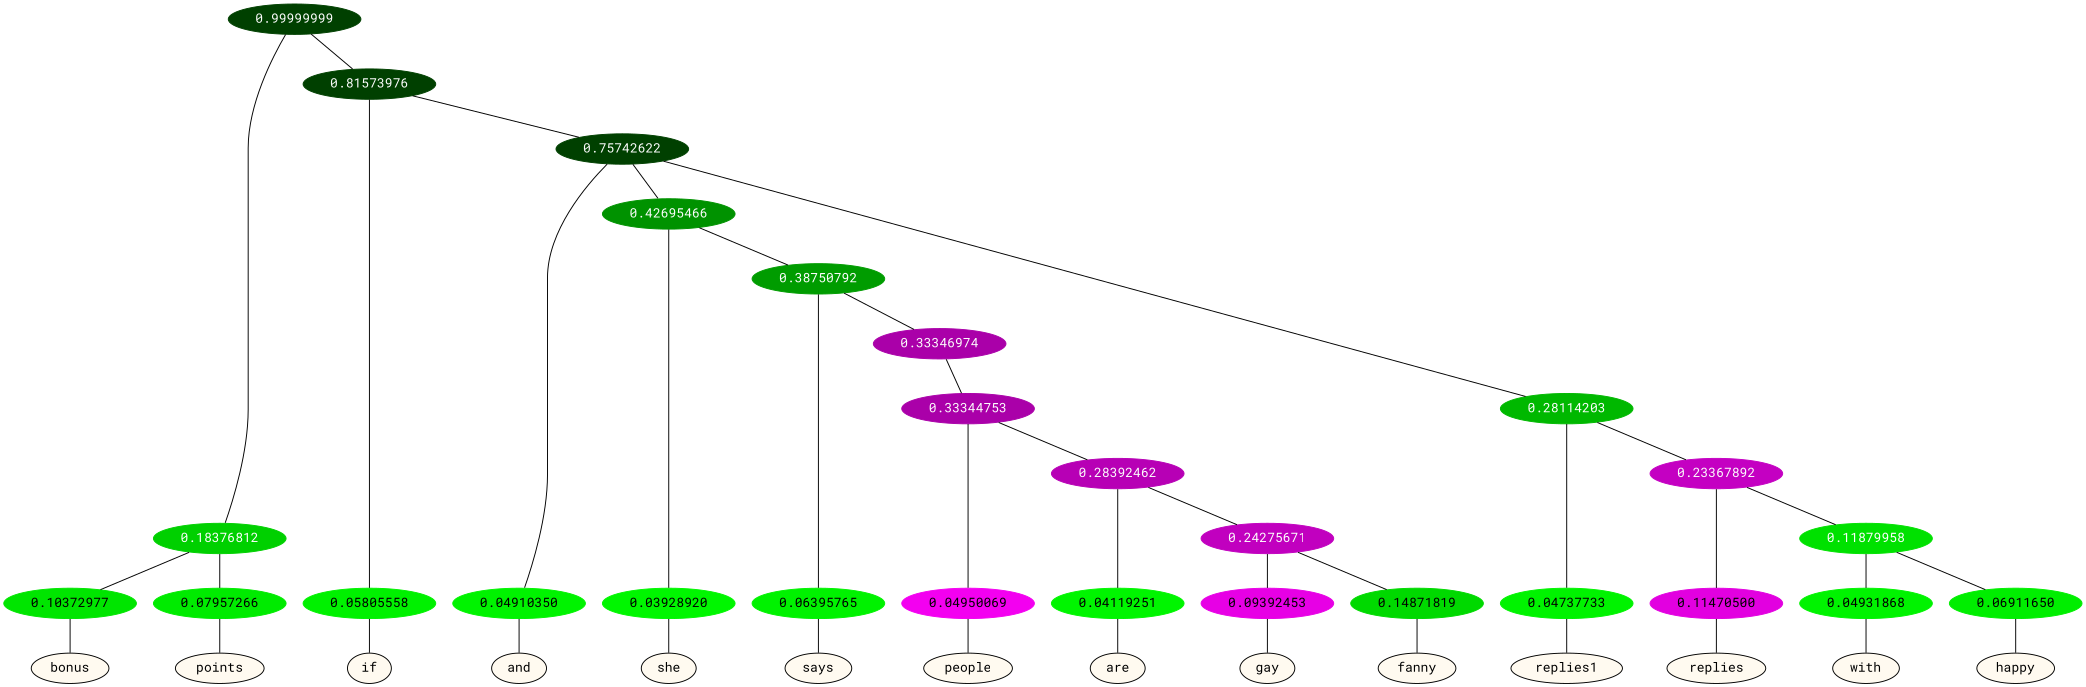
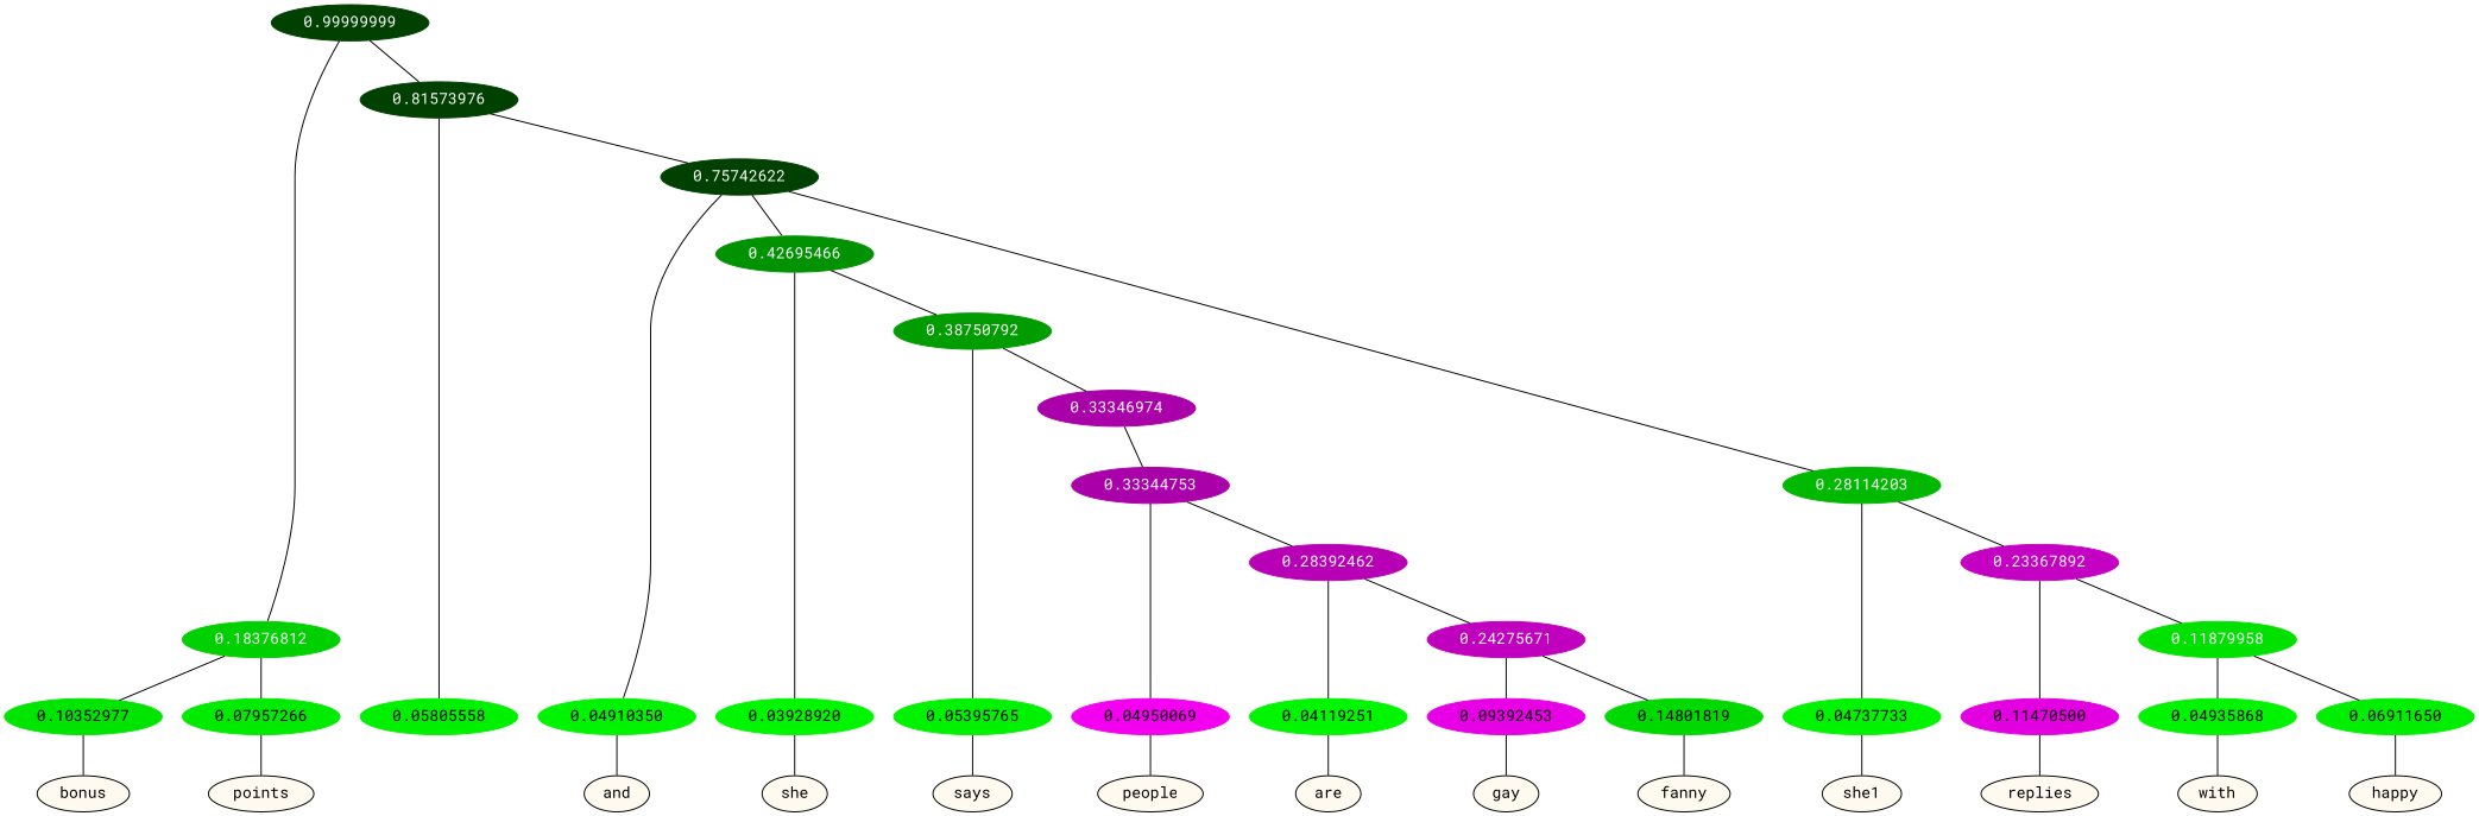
  graph {
    fontname="Roboto Mono"
    node [color=black fontname="Roboto Mono" format=png nodesep=0.001 ordering=out overlap_scaling=0.01 ranksep=0.001 style=filled]
    edge [fontname="Roboto Mono"]
    n1 [fillcolor=floralwhite height=0.15 label=bonus style="filled,solid" width=0.15]
    n2 [fillcolor=floralwhite height=0.15 label=points style="filled,solid" width=0.15]
-   n3 [fillcolor=floralwhite height=0.15 label=if style="filled,solid" width=0.15]
    n4 [fillcolor=floralwhite height=0.15 label=she style="filled,solid" width=0.15]
    n5 [fillcolor=floralwhite height=0.15 label=says style="filled,solid" width=0.15]
    n6 [fillcolor=floralwhite height=0.15 label=people style="filled,solid" width=0.15]
    n7 [fillcolor=floralwhite height=0.15 label=are style="filled,solid" width=0.15]
    n8 [fillcolor=floralwhite height=0.15 label=gay style="filled,solid" width=0.15]
    n9 [fillcolor=floralwhite height=0.15 label=fanny style="filled,solid" width=0.15]
    n10 [fillcolor=floralwhite height=0.15 label=and style="filled,solid" width=0.15]
-   n11 [fillcolor=floralwhite height=0.15 label=replies1 style="filled,solid" width=0.15]
+   n11 [fillcolor=floralwhite height=0.15 label=she1 style="filled,solid" width=0.15]
    n12 [fillcolor=floralwhite height=0.15 label=replies style="filled,solid" width=0.15]
    n13 [fillcolor=floralwhite height=0.15 label=with style="filled,solid" width=0.15]
    n14 [fillcolor=floralwhite height=0.15 label=happy style="filled,solid" width=0.15]
-   n15 [color="0.334 1.000 0.896" fontcolor=black height=0.15 label=0.10372977 width=0.15]
+   n15 [color="0.334 1.000 0.896" fontcolor=black height=0.15 label=0.10352977 width=0.15]
    n16 [color="0.334 1.000 0.920" fontcolor=black height=0.15 label=0.07957266 width=0.15]
    n17 [color="0.334 1.000 0.942" fontcolor=black height=0.15 label=0.05805558 width=0.15]
    n18 [color="0.334 1.000 0.961" fontcolor=black height=0.15 label=0.03928920 width=0.15]
-   n19 [color="0.334 1.000 0.946" fontcolor=black height=0.15 label=0.06395765 width=0.15]
+   n19 [color="0.334 1.000 0.946" fontcolor=black height=0.15 label=0.05395765 width=0.15]
    n20 [color="0.835 1.000 0.950" fontcolor=black height=0.15 label=0.04950069 width=0.15]
    n21 [color="0.334 1.000 0.959" fontcolor=black height=0.15 label=0.04119251 width=0.15]
    n22 [color="0.835 1.000 0.906" fontcolor=black height=0.15 label=0.09392453 width=0.15]
-   n23 [color="0.334 1.000 0.851" fontcolor=black height=0.15 label=0.14871819 width=0.15]
+   n23 [color="0.334 1.000 0.851" fontcolor=black height=0.15 label=0.14801819 width=0.15]
    n24 [color="0.334 1.000 0.951" fontcolor=black height=0.15 label=0.04910350 width=0.15]
    n25 [color="0.334 1.000 0.953" fontcolor=black height=0.15 label=0.04737733 width=0.15]
    n26 [color="0.835 1.000 0.885" fontcolor=black height=0.15 label=0.11470500 width=0.15]
-   n27 [color="0.334 1.000 0.951" fontcolor=black height=0.15 label=0.04931868 width=0.15]
+   n27 [color="0.334 1.000 0.951" fontcolor=black height=0.15 label=0.04935868 width=0.15]
    n28 [color="0.334 1.000 0.931" fontcolor=black height=0.15 label=0.06911650 width=0.15]
    n29 [color="0.334 1.000 0.250" fontcolor=grey99 height=0.15 label=0.99999999 width=0.15]
    n30 [color="0.334 1.000 0.816" fontcolor=grey99 height=0.15 label=0.18376812 width=0.15]
    n31 [color="0.334 1.000 0.250" fontcolor=grey99 height=0.15 label=0.81573976 width=0.15]
    n32 [color="0.334 1.000 0.250" fontcolor=grey99 height=0.15 label=0.75742622 width=0.15]
    n33 [color="0.334 1.000 0.573" fontcolor=grey99 height=0.15 label=0.42695466 width=0.15]
    n34 [color="0.334 1.000 0.719" fontcolor=grey99 height=0.15 label=0.28114203 width=0.15]
    n35 [color="0.334 1.000 0.612" fontcolor=grey99 height=0.15 label=0.38750792 width=0.15]
    n36 [color="0.835 1.000 0.766" fontcolor=grey99 height=0.15 label=0.23367892 width=0.15]
    n37 [color="0.835 1.000 0.667" fontcolor=grey99 height=0.15 label=0.33346974 width=0.15]
    n38 [color="0.334 1.000 0.881" fontcolor=grey99 height=0.15 label=0.11879958 width=0.15]
    n39 [color="0.835 1.000 0.667" fontcolor=grey99 height=0.15 label=0.33344753 width=0.15]
    n40 [color="0.835 1.000 0.716" fontcolor=grey99 height=0.15 label=0.28392462 width=0.15]
    n41 [color="0.835 1.000 0.757" fontcolor=grey99 height=0.15 label=0.24275671 width=0.15]
    subgraph sub_1 {
      rank=same
      n1
      n2
-     n3
      n4
      n5
      n6
      n7
      n8
      n9
      n10
      n11
      n12
      n13
      n14
    }
    subgraph sub_2 {
      rank=same
      n15
      n16
      n17
      n18
      n19
      n20
      n21
      n22
      n23
      n24
      n25
      n26
      n27
      n28
    }
    n15 -- n1
    n16 -- n2
-   n17 -- n3
    n18 -- n4
    n19 -- n5
    n20 -- n6
    n21 -- n7
    n22 -- n8
    n23 -- n9
    n24 -- n10
    n25 -- n11
    n26 -- n12
    n27 -- n13
    n28 -- n14
    n29 -- n30
    n29 -- n31
    n30 -- n15
    n30 -- n16
    n31 -- n17
    n31 -- n32
    n32 -- n24
    n32 -- n33
    n32 -- n34
    n33 -- n18
    n33 -- n35
    n34 -- n25
    n34 -- n36
    n35 -- n19
    n35 -- n37
    n36 -- n26
    n36 -- n38
    n37 -- n39
    n38 -- n27
    n38 -- n28
    n39 -- n20
    n39 -- n40
    n40 -- n21
    n40 -- n41
    n41 -- n22
    n41 -- n23
  }
